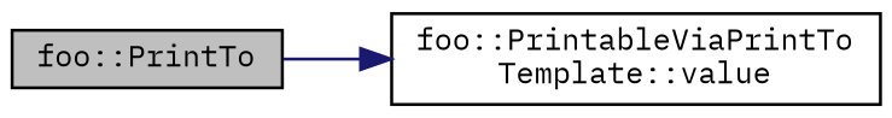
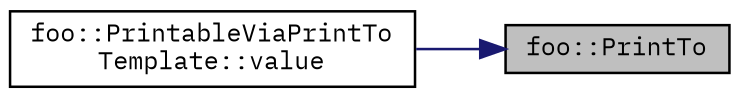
  digraph {
    rankdir=LR
    fontname="IBM Plex Mono"
    node [color=black fontname="IBM Plex Mono" fontsize=10 shape=record style=filled]
    n1 [fillcolor=grey75 fontcolor=black height=0.2 label="foo::PrintTo" width=0.4]
    n2 [fillcolor=white height=0.2 label="foo::PrintableViaPrintTo\lTemplate::value" width=0.4]
-   n1 -> n2 [color=midnightblue fontname="IBM Plex Mono" fontsize=10 labelfontname=Helvetica labelfontsize=10 style=solid]
+   n2 -> n1 [color=midnightblue fontname="IBM Plex Mono" fontsize=10 labelfontname=Helvetica labelfontsize=10 style=solid]
  }
